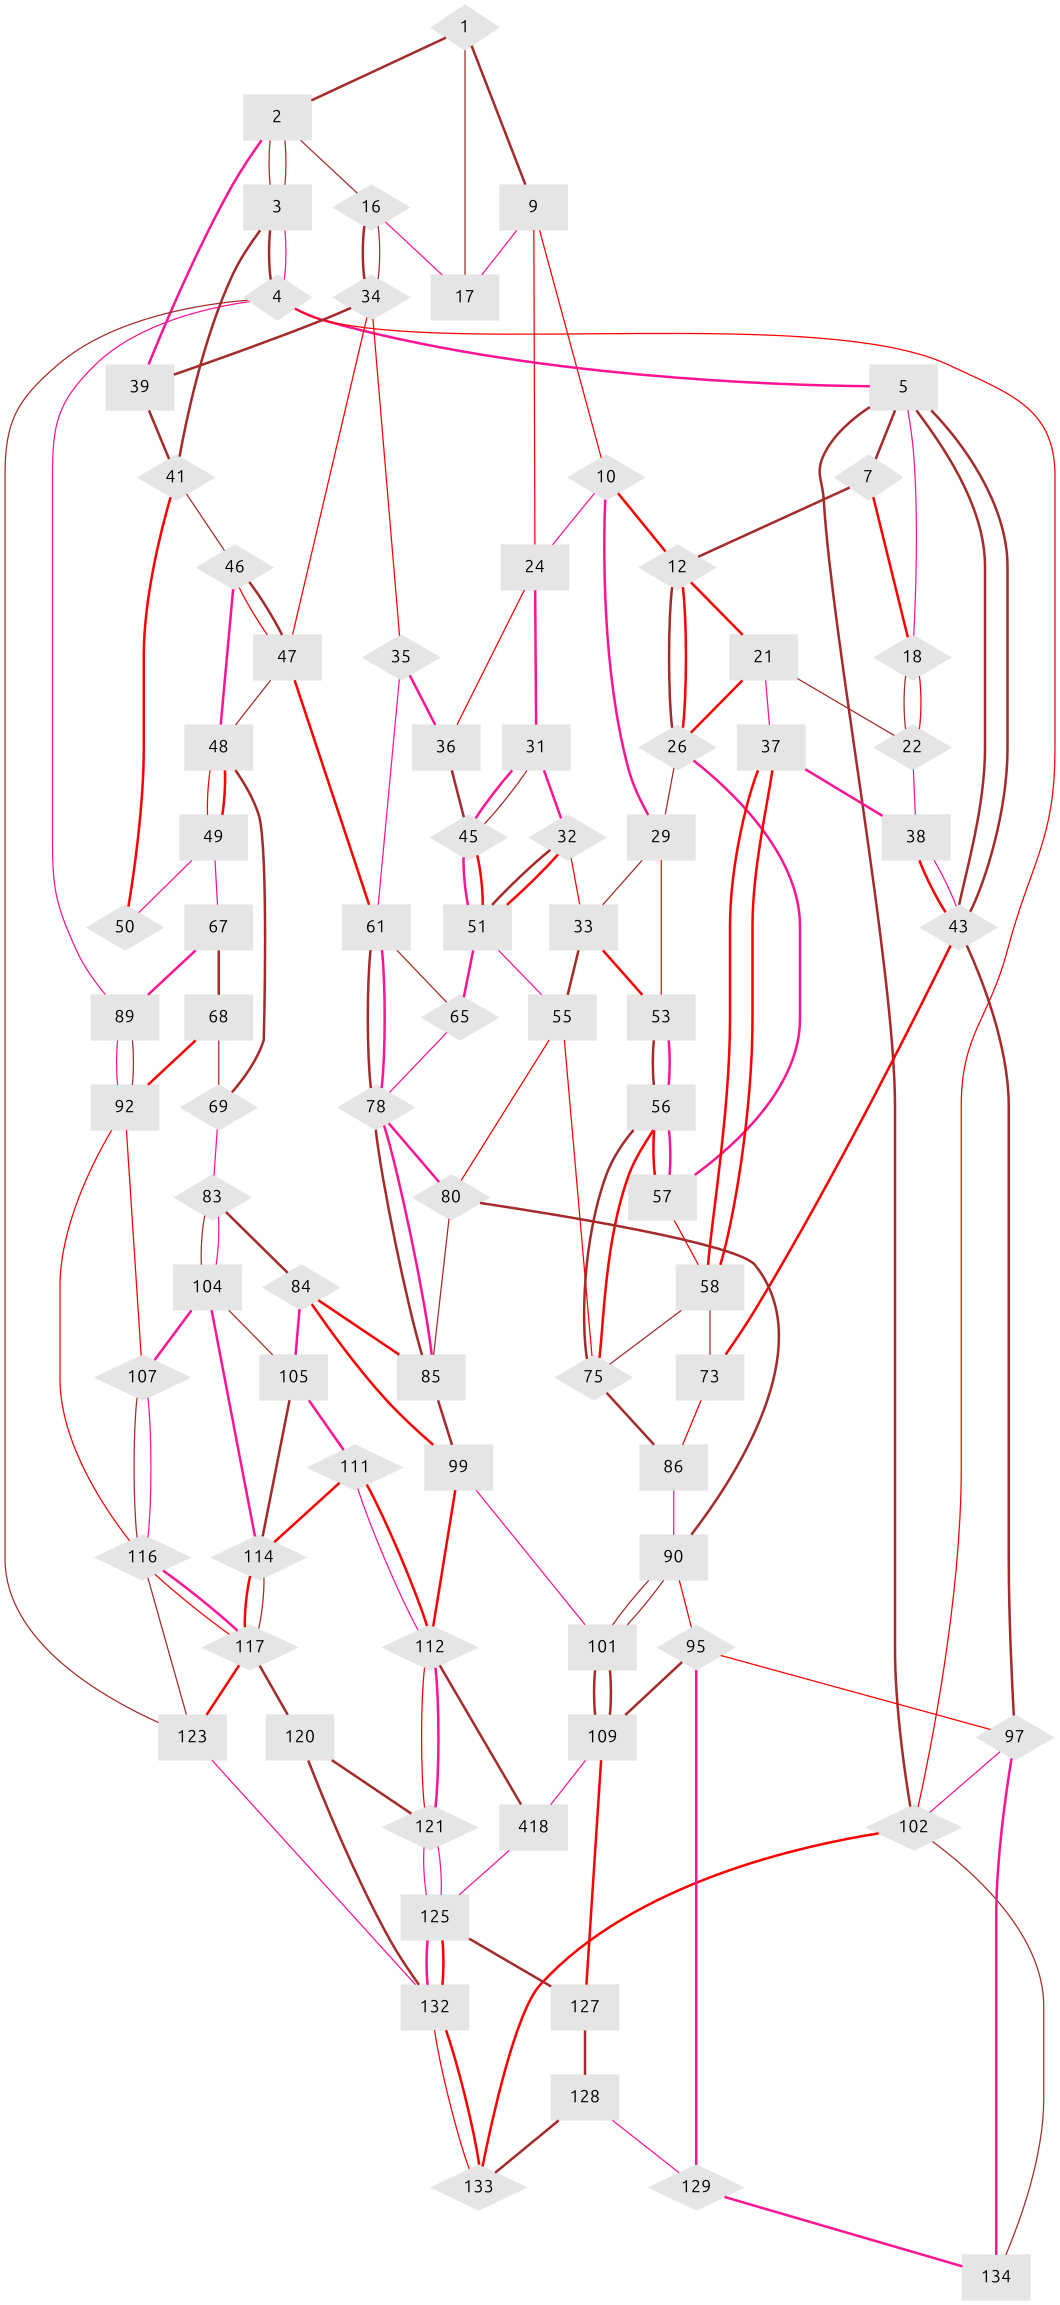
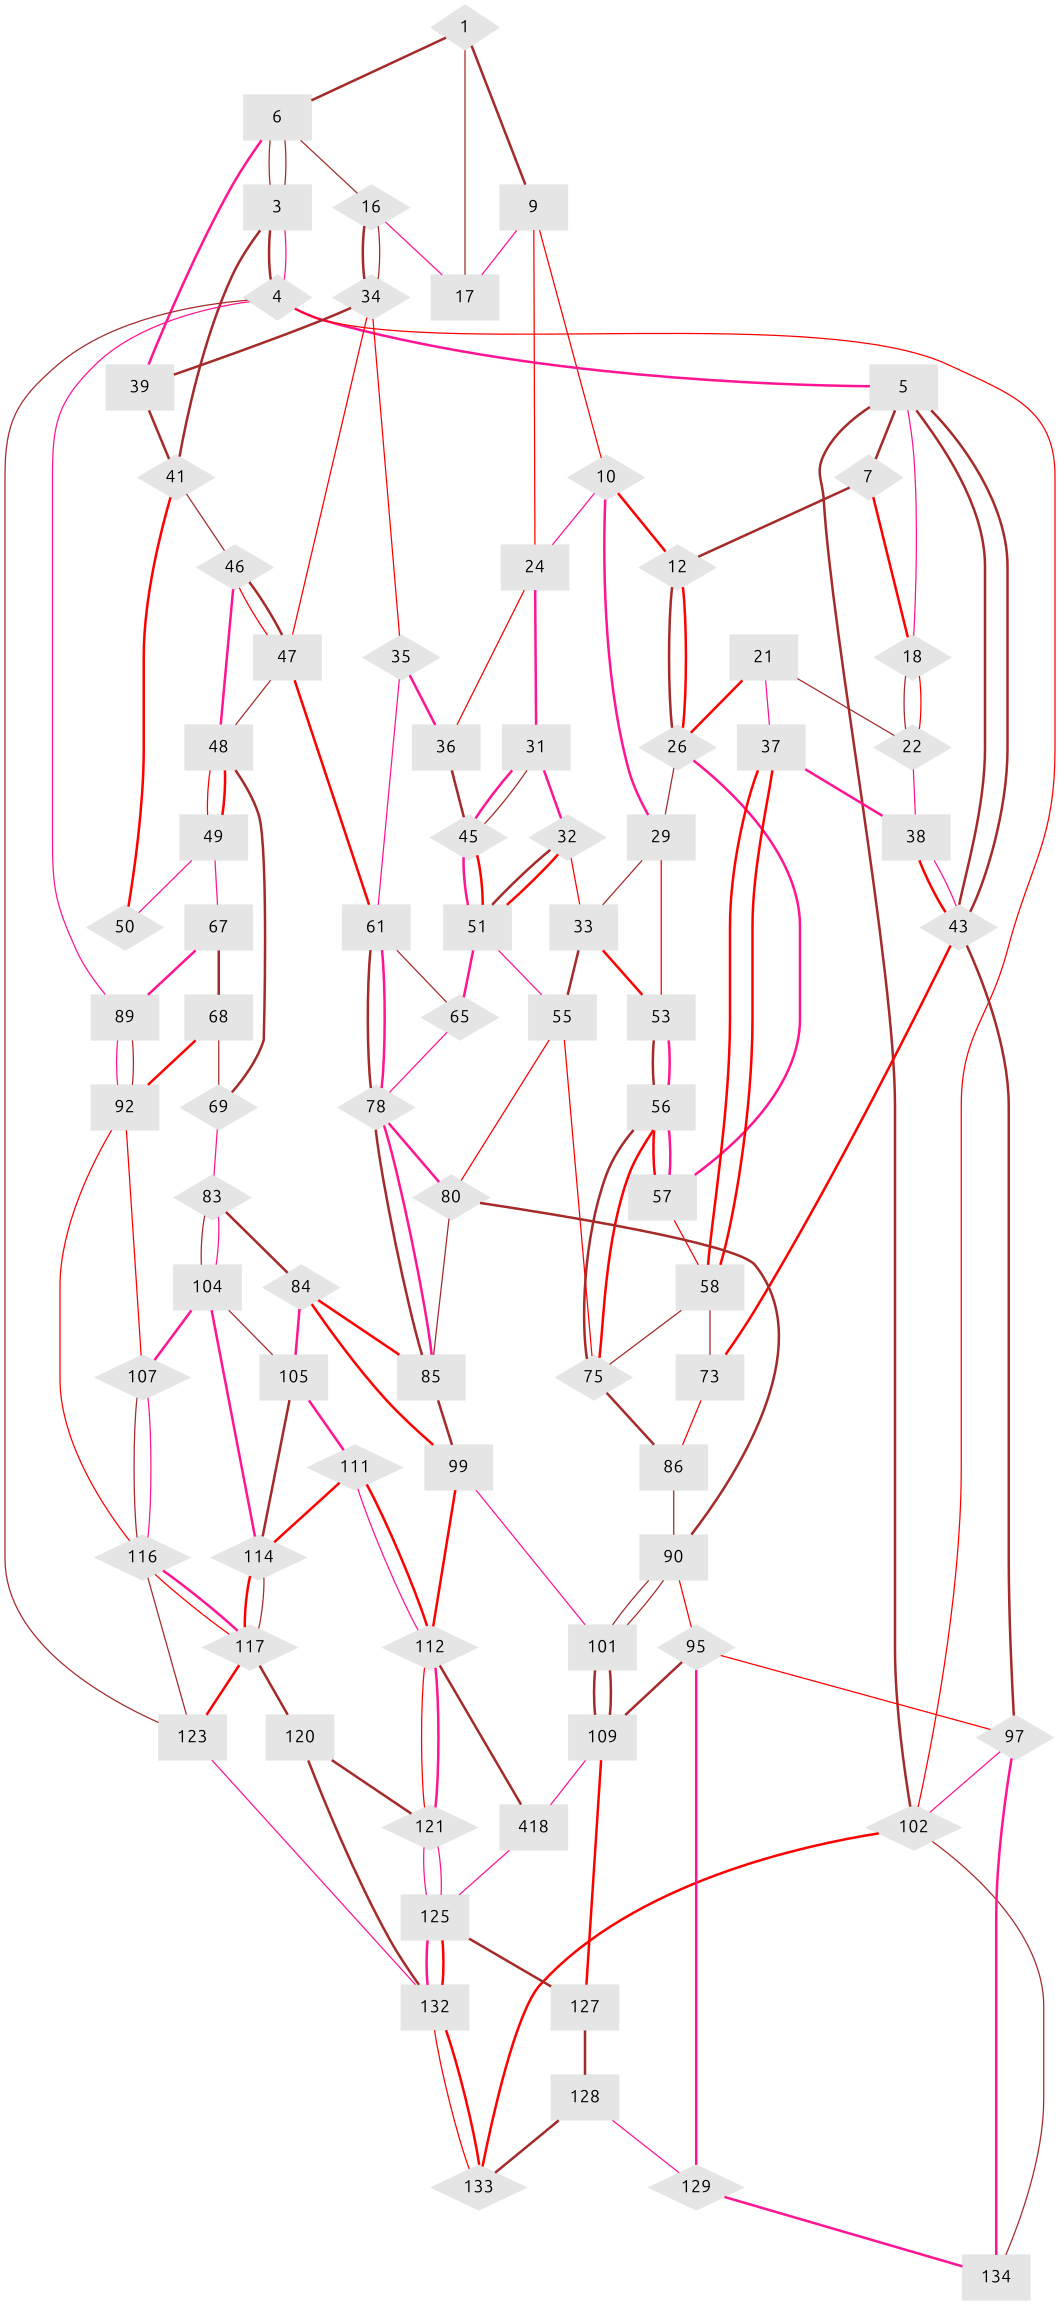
  graph {
    fontname=Ubuntu
    node [color=gray90 fontname=Ubuntu shape=box style=filled]
    edge [color=brown fontname=Ubuntu style=bold]
    1 [shape=diamond super="+8"]
-   2 [super="+15"]
+   2 [super="+15" label=6]
    9 [super="+20"]
    17
    3
    16 [shape=diamond]
    39
    10 [shape=diamond super="+11"]
    24 [super="+25"]
    4 [shape=diamond super="+88"]
    41 [shape=diamond super="+42"]
    34 [shape=diamond super="+40"]
    5 [super="+6"]
    89
    102 [shape=diamond super="+135"]
    123 [super="+124"]
    46 [shape=diamond]
    50 [shape=diamond super="+64"]
    7 [shape=diamond super="+14"]
    18 [shape=diamond super="+19"]
    43 [shape=diamond super="+74"]
    92 [super="+93"]
    134
    133 [shape=diamond]
    132 [super="+136"]
    12 [shape=diamond super="+13"]
    22 [shape=diamond super="+23"]
    73
    97 [shape=diamond super="+98"]
    21 [super="+28"]
    26 [shape=diamond super="+27"]
    29 [super="+30"]
    31
    36 [super="+44"]
    33 [super="+52"]
    53
    37
    57
    35 [shape=diamond super="+59"]
    47 [super="+60"]
    38
    58 [super="+72"]
    32 [shape=diamond]
    45 [shape=diamond]
    55 [super="+76"]
    56
    51 [super="+54"]
    65 [shape=diamond]
    75 [shape=diamond super="+77"]
    80 [shape=diamond super="+81"]
    61 [super="+62"]
    48 [super="+70"]
    78 [shape=diamond super="+79"]
    86
    49 [super="+66"]
    69 [shape=diamond super="+82"]
    67 [super="+71"]
    83 [shape=diamond]
    68 [super="+94"]
    85 [super="+87"]
    90 [super="+91"]
    107 [shape=diamond]
    116 [shape=diamond super="+122"]
    84 [shape=diamond super="+103"]
    104 [super="+108"]
    99 [super="+100"]
    95 [shape=diamond super="+96"]
    101
    105 [super="+106"]
    114 [shape=diamond super="+115"]
    112 [shape=diamond super="+113"]
    111 [shape=diamond]
    109 [super="+110"]
    129 [shape=diamond super="+131"]
    117 [shape=diamond super="+119"]
    n76 [label=418]
    127
    121 [shape=diamond]
    125 [super="+126"]
    128 [super="+130"]
    120
    1 -- 2
    1 -- 9
    1 -- 17 [style=solid]
    2 -- 3 [style=solid]
    2 -- 3 [style=solid]
    2 -- 16 [style=solid]
    2 -- 39 [color=deeppink]
    9 -- 17 [color=deeppink style=solid]
    9 -- 10 [color=red style=solid]
    9 -- 24 [color=red style=solid]
    3 -- 4
    3 -- 4 [color=deeppink style=solid]
    3 -- 41
    16 -- 17 [color=deeppink style=solid]
    16 -- 34
    16 -- 34 [style=solid]
    39 -- 41
    10 -- 24 [color=deeppink style=solid]
    10 -- 12 [color=red]
    10 -- 29 [color=deeppink]
    24 -- 31 [color=deeppink]
    24 -- 36 [color=red style=solid]
    4 -- 5 [color=deeppink]
    4 -- 89 [color=deeppink style=solid]
    4 -- 102 [color=red style=solid]
    4 -- 123 [style=solid]
    41 -- 46 [style=solid]
    41 -- 50 [color=red]
    34 -- 39
    34 -- 35 [color=red style=solid]
    34 -- 47 [color=red style=solid]
    5 -- 102
    5 -- 7
    5 -- 18 [color=deeppink style=solid]
    5 -- 43
    5 -- 43
    89 -- 92 [color=deeppink style=solid]
    89 -- 92 [style=solid]
    102 -- 134 [style=solid]
    102 -- 133 [color=red]
    123 -- 132 [color=deeppink style=solid]
    46 -- 47 [color=red style=solid]
    46 -- 47
    46 -- 48 [color=deeppink]
    7 -- 18 [color=red]
    7 -- 12
    18 -- 22 [style=solid weight=2]
    18 -- 22 [color=red style=solid]
    43 -- 73 [color=red]
    43 -- 97
    92 -- 107 [color=red style=solid]
    92 -- 116 [color=red style=solid]
    132 -- 133 [color=red style=solid]
    132 -- 133 [color=red]
-   12 -- 21 [color=red]
    12 -- 26
    12 -- 26 [color=red]
    22 -- 38 [color=deeppink style=solid]
    73 -- 86 [color=red style=solid]
    97 -- 102 [color=deeppink style=solid]
    97 -- 134 [color=deeppink]
    21 -- 22 [style=solid]
    21 -- 26 [color=red]
    21 -- 37 [color=deeppink style=solid]
    26 -- 29 [style=solid]
    26 -- 57 [color=deeppink]
    29 -- 33 [style=solid]
    29 -- 53 [color=red style=solid]
    31 -- 32 [color=deeppink]
    31 -- 45 [color=deeppink]
    31 -- 45 [style=solid]
    36 -- 45
    33 -- 53 [color=red]
    33 -- 55
    53 -- 56
    53 -- 56 [color=deeppink]
    37 -- 38 [color=deeppink]
    37 -- 58 [color=red]
    37 -- 58 [color=red]
    57 -- 58 [color=red style=solid]
    35 -- 36 [color=deeppink weight=2]
    35 -- 61 [color=deeppink style=solid]
    47 -- 61 [color=red]
    47 -- 48 [style=solid]
    38 -- 43 [color=red]
    38 -- 43 [color=deeppink style=solid]
    58 -- 73 [style=solid]
    58 -- 75 [style=solid]
    32 -- 33 [color=red style=solid]
    32 -- 51
    32 -- 51 [color=red]
    45 -- 51 [color=deeppink]
    45 -- 51 [color=red]
    55 -- 75 [color=red style=solid]
    55 -- 80 [color=red style=solid]
    56 -- 57 [color=red]
    56 -- 57 [color=deeppink]
    56 -- 75
    56 -- 75 [color=red]
    51 -- 55 [color=deeppink style=solid]
    51 -- 65 [color=deeppink]
    65 -- 78 [color=deeppink style=solid]
    75 -- 86
    80 -- 85 [style=solid]
    80 -- 90
    61 -- 65 [style=solid]
    61 -- 78
    61 -- 78 [color=deeppink]
    48 -- 49 [color=red style=solid]
    48 -- 49 [color=red]
    48 -- 69
    78 -- 80 [color=deeppink]
    78 -- 85
    78 -- 85 [color=deeppink]
-   86 -- 90 [color=deeppink style=solid]
+   86 -- 90 [style=solid]
    49 -- 50 [color=deeppink style=solid weight=2]
    49 -- 67 [color=deeppink style=solid]
    69 -- 83 [color=deeppink style=solid]
    67 -- 89 [color=deeppink]
    67 -- 68
    83 -- 84
    83 -- 104 [style=solid]
    83 -- 104 [color=deeppink style=solid]
    68 -- 92 [color=red]
    68 -- 69 [style=solid weight=2]
    85 -- 99
    90 -- 95 [color=red style=solid]
    90 -- 101 [style=solid]
    90 -- 101 [style=solid]
    107 -- 116 [style=solid]
    107 -- 116 [color=deeppink style=solid]
    116 -- 123 [style=solid]
    116 -- 117 [color=red style=solid]
    116 -- 117 [color=deeppink]
    84 -- 85 [color=red]
    84 -- 99 [color=red]
    84 -- 105 [color=deeppink]
    104 -- 107 [color=deeppink]
    104 -- 105 [style=solid]
    104 -- 114 [color=deeppink]
    99 -- 101 [color=deeppink style=solid]
    99 -- 112 [color=red]
    95 -- 97 [color=red style=solid]
    95 -- 109
    95 -- 129 [color=deeppink]
    101 -- 109
    101 -- 109
    105 -- 114
    105 -- 111 [color=deeppink]
    114 -- 117 [color=red]
    114 -- 117 [style=solid]
    112 -- n76
    112 -- 121 [color=red style=solid]
    112 -- 121 [color=deeppink]
    111 -- 114 [color=red]
    111 -- 112 [color=deeppink style=solid]
    111 -- 112 [color=red]
    109 -- n76 [color=deeppink style=solid]
    109 -- 127 [color=red]
    129 -- 134 [color=deeppink]
    117 -- 123 [color=red]
    117 -- 120
    n76 -- 125 [color=deeppink style=solid]
    127 -- 128
    121 -- 125 [color=deeppink style=solid]
    121 -- 125 [color=deeppink style=solid]
    125 -- 132 [color=deeppink]
    125 -- 132 [color=red]
    125 -- 127
    128 -- 133
    128 -- 129 [color=deeppink style=solid]
    120 -- 132
    120 -- 121
  }
